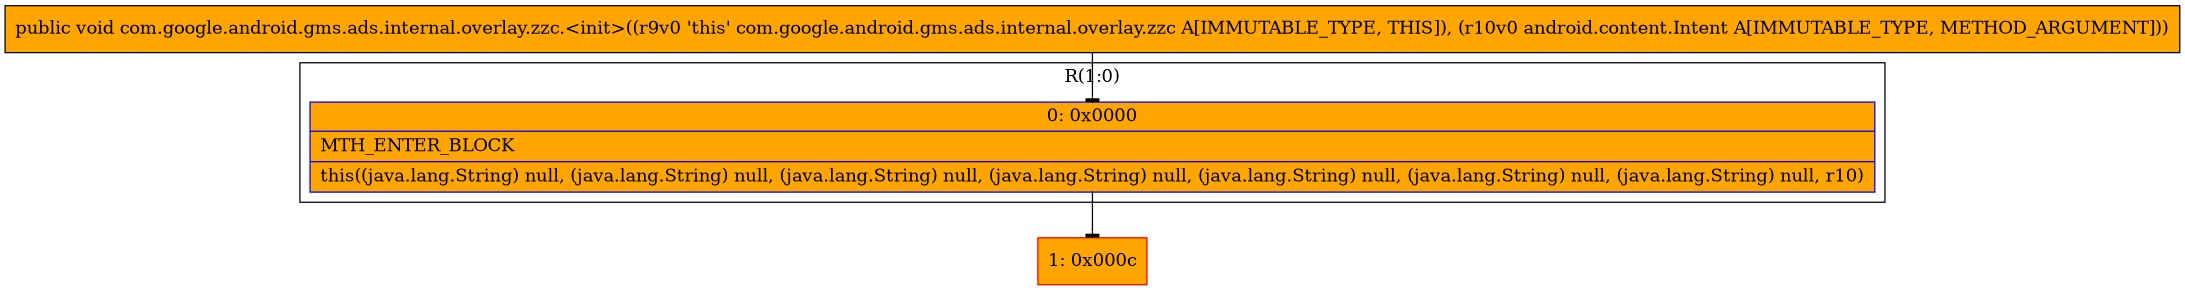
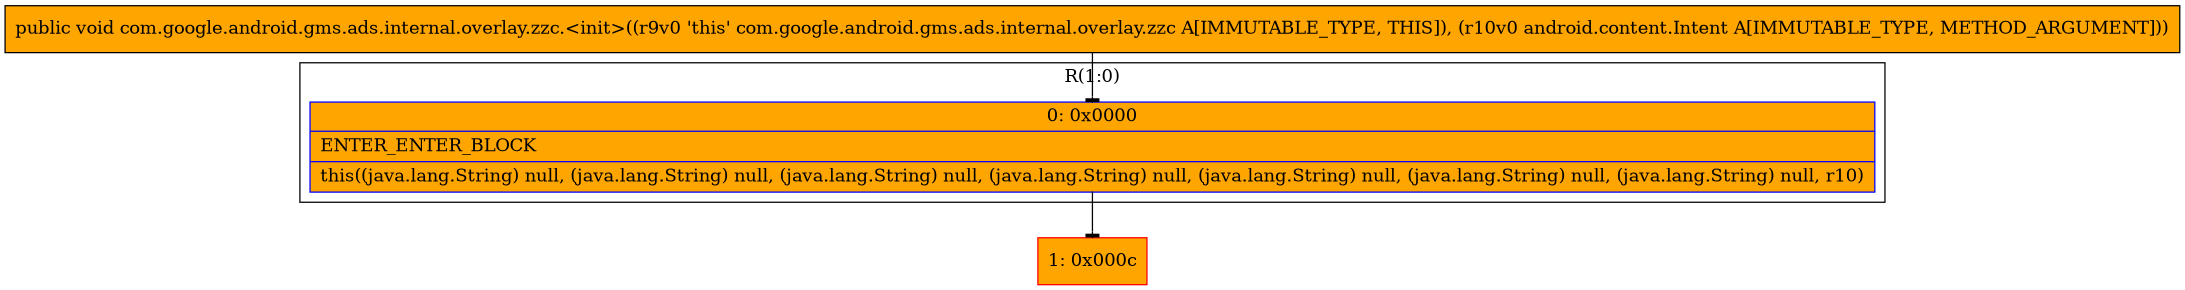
  digraph {
    node [shape=record style=filled fillcolor=orange]
    edge [arrowhead=tee]
-   n1 [color=blue label="{0\:\ 0x0000|MTH_ENTER_BLOCK\l|this((java.lang.String) null, (java.lang.String) null, (java.lang.String) null, (java.lang.String) null, (java.lang.String) null, (java.lang.String) null, (java.lang.String) null, r10)\l}"]
+   n1 [color=blue label="{0\:\ 0x0000|ENTER_ENTER_BLOCK\l|this((java.lang.String) null, (java.lang.String) null, (java.lang.String) null, (java.lang.String) null, (java.lang.String) null, (java.lang.String) null, (java.lang.String) null, r10)\l}"]
    n2 [color=red label="{1\:\ 0x000c}"]
    n3 [label="{public void com.google.android.gms.ads.internal.overlay.zzc.\<init\>((r9v0 'this' com.google.android.gms.ads.internal.overlay.zzc A[IMMUTABLE_TYPE, THIS]), (r10v0 android.content.Intent A[IMMUTABLE_TYPE, METHOD_ARGUMENT])) }"]
    subgraph cluster_1 {
      label="R(1:0)"
      n1
    }
    n1 -> n2
    n3 -> n1
  }
